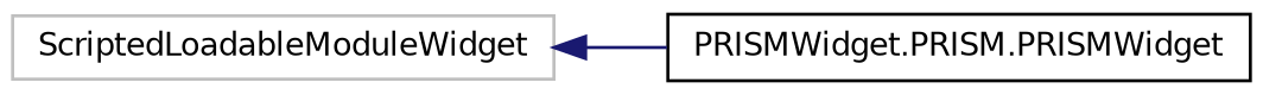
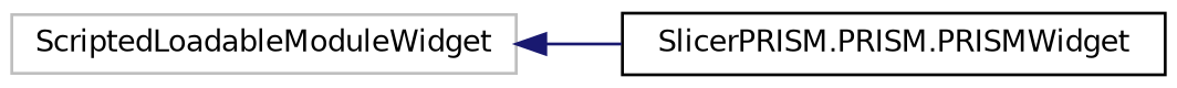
  digraph {
    rankdir=LR
    node [fillcolor=white fontname=Helvetica fontsize=10 shape=record style=filled]
    n1 [color=grey75 height=0.2 label=ScriptedLoadableModuleWidget width=0.4]
-   n2 [color=black height=0.2 label="PRISMWidget.PRISM.PRISMWidget" width=0.4]
+   n2 [color=black height=0.2 label="SlicerPRISM.PRISM.PRISMWidget" width=0.4]
    n1 -> n2 [color=midnightblue dir=back fontname=Helvetica fontsize=10 labelfontname=Helvetica labelfontsize=10 style=solid]
  }
